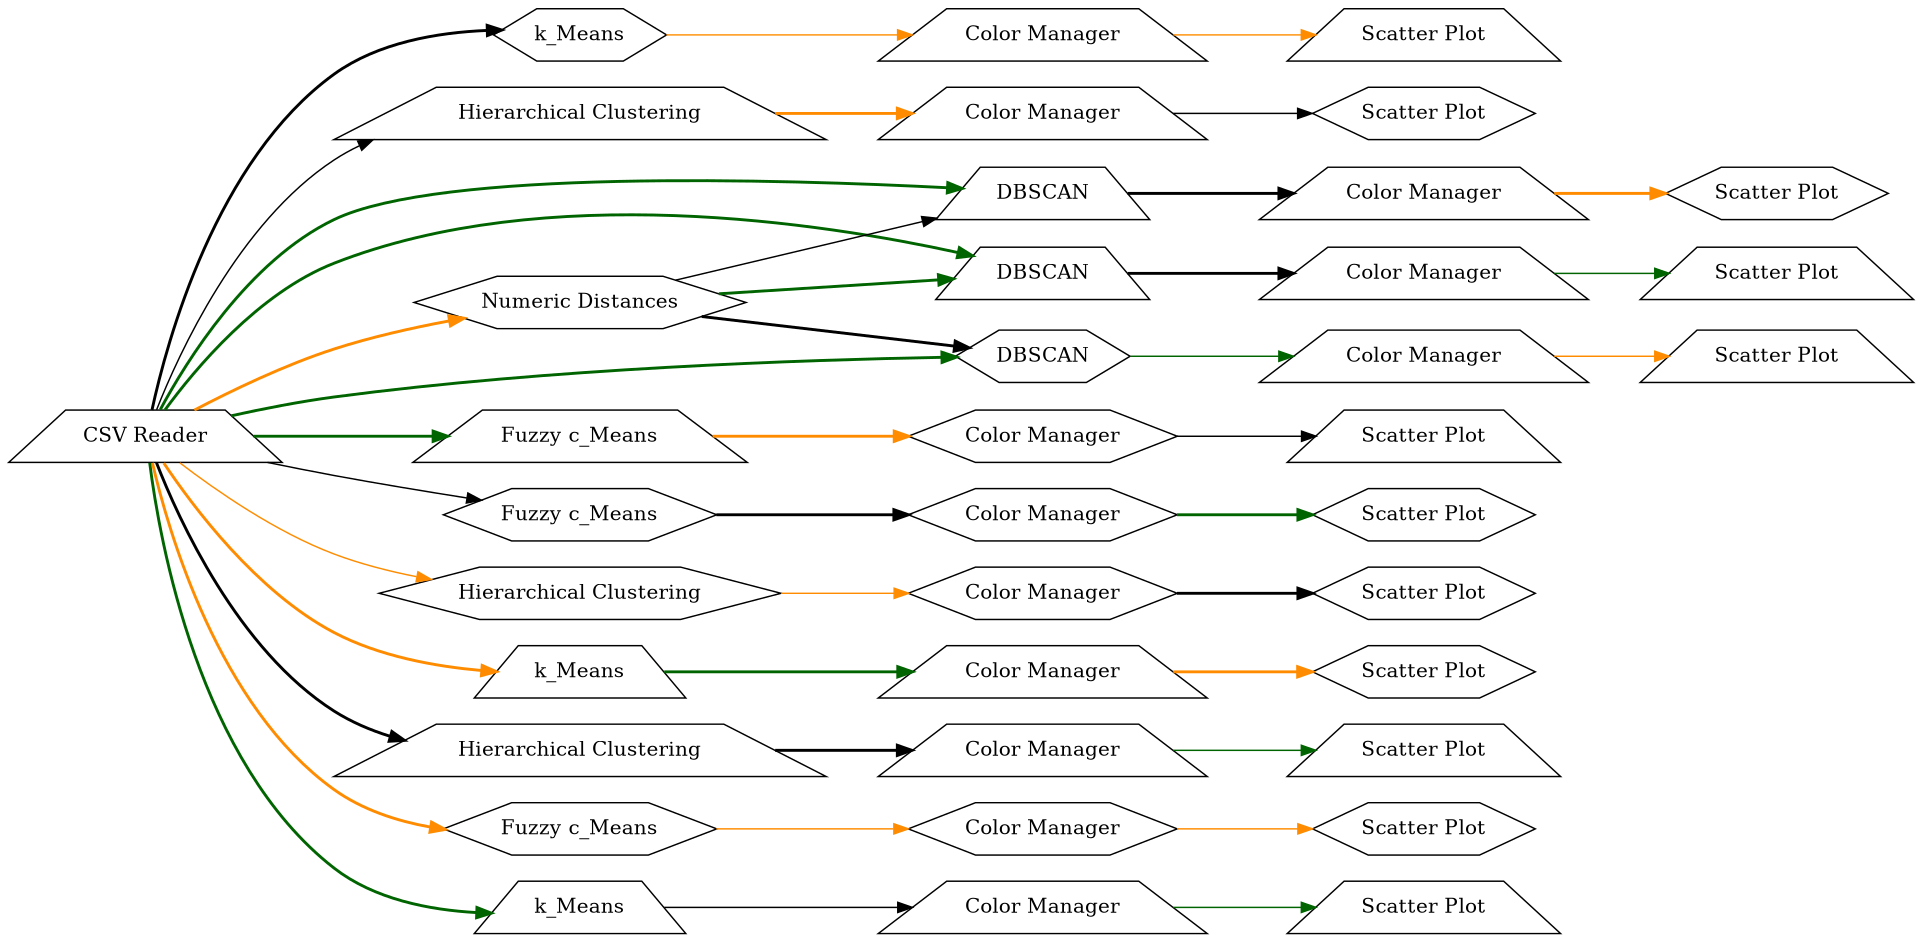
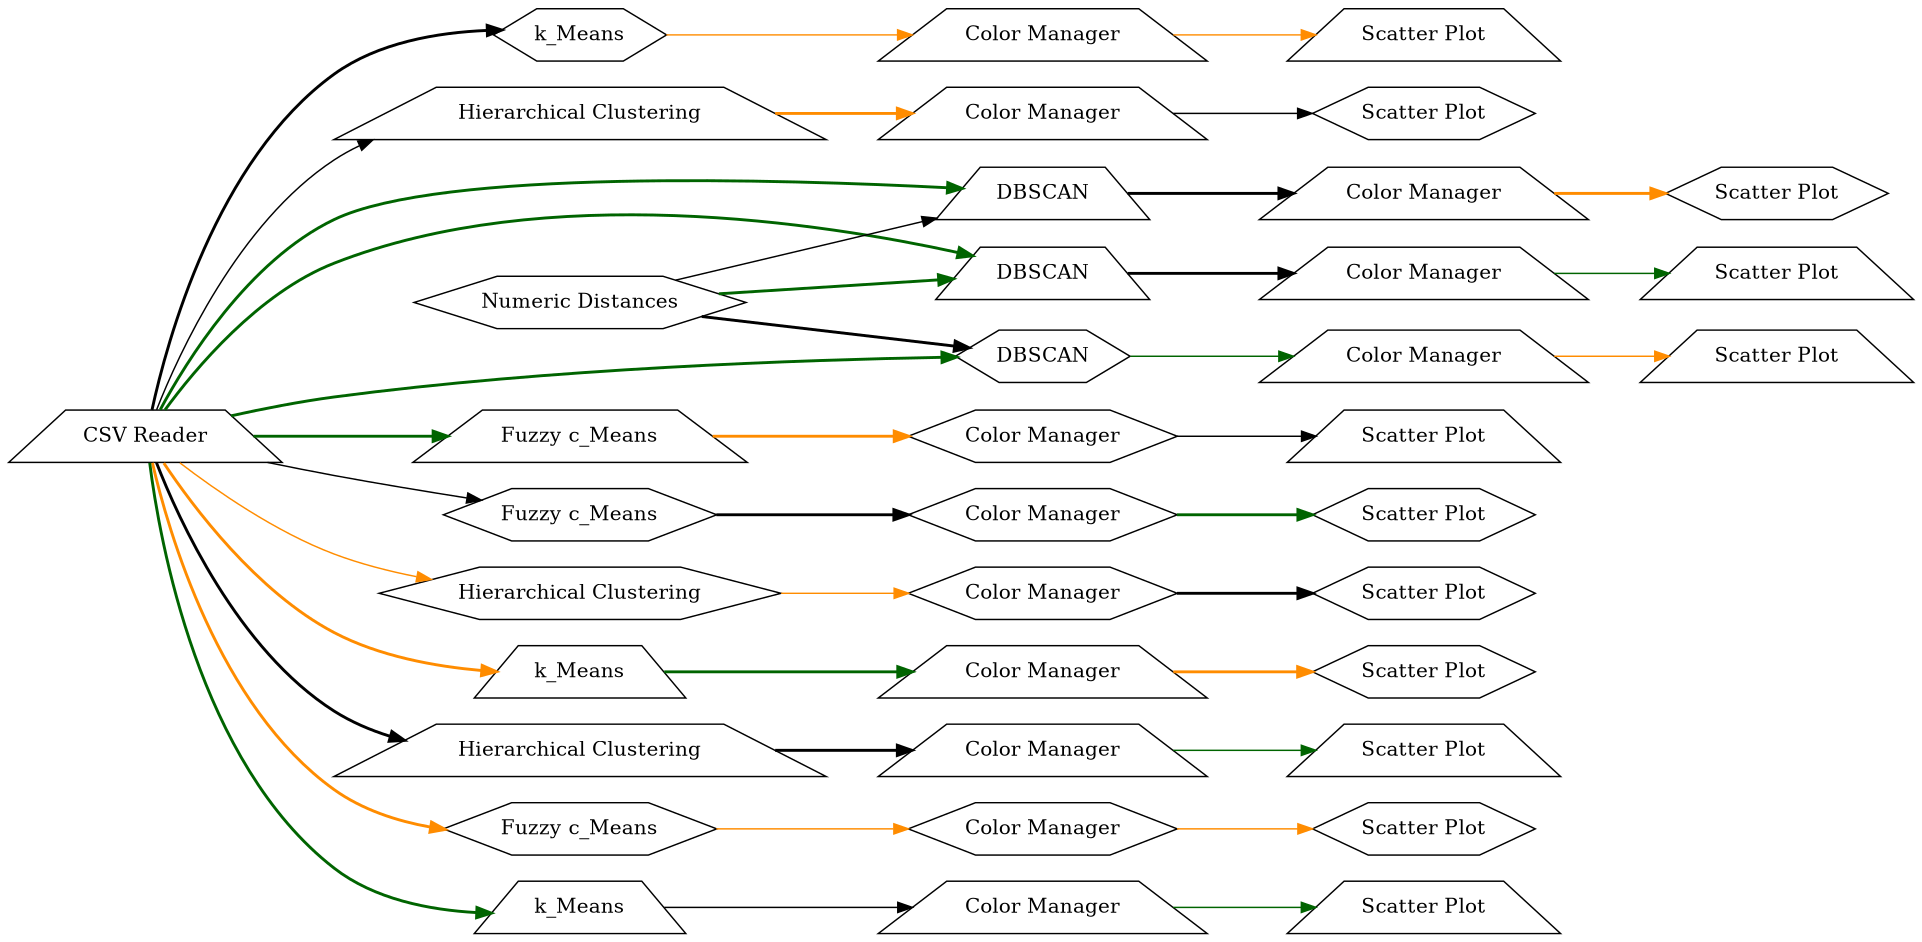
  digraph {
    rankdir=LR
    node [shape=trapezium]
    edge [color=darkorange style=bold]
    n1 [label="Color Manager"]
    n2 [label="Scatter Plot"]
    n3 [label="CSV Reader"]
    n4 [label="Hierarchical Clustering"]
    n5 [label="Numeric Distances" shape=hexagon]
    n6 [label="Fuzzy c_Means"]
    n7 [label=k_Means shape=hexagon]
    n8 [label=DBSCAN]
    n9 [label=DBSCAN]
    n10 [label="Fuzzy c_Means" shape=hexagon]
    n11 [label=DBSCAN shape=hexagon]
    n12 [label="Hierarchical Clustering" shape=hexagon]
    n13 [label=k_Means]
    n14 [label="Hierarchical Clustering"]
    n15 [label="Fuzzy c_Means" shape=hexagon]
    n16 [label=k_Means]
    n17 [label="Color Manager"]
    n18 [label="Color Manager" shape=hexagon]
    n19 [label="Scatter Plot"]
    n20 [label="Color Manager"]
    n21 [label="Scatter Plot"]
    n22 [label="Scatter Plot" shape=hexagon]
    n23 [label="Color Manager"]
    n24 [label="Color Manager"]
    n25 [label="Color Manager" shape=hexagon]
    n26 [label="Scatter Plot" shape=hexagon]
    n27 [label="Color Manager"]
    n28 [label="Color Manager" shape=hexagon]
    n29 [label="Color Manager" shape=hexagon]
    n30 [label="Scatter Plot" shape=hexagon]
    n31 [label="Scatter Plot" shape=hexagon]
    n32 [label="Color Manager"]
    n33 [label="Scatter Plot" shape=hexagon]
    n34 [label="Scatter Plot"]
    n35 [label="Scatter Plot" shape=hexagon]
    n36 [label="Color Manager"]
    n37 [label="Scatter Plot"]
    n38 [label="Scatter Plot"]
    n1 -> n2 [style=solid]
    n3 -> n4 [color=black style=solid]
-   n3 -> n5
    n3 -> n6 [color=darkgreen]
    n3 -> n7 [color=black]
    n3 -> n8 [color=darkgreen]
    n3 -> n9 [color=darkgreen]
    n3 -> n10 [color=black style=solid]
    n3 -> n11 [color=darkgreen]
    n3 -> n12 [style=solid]
    n3 -> n13
    n3 -> n14 [color=black]
    n3 -> n15
    n3 -> n16 [color=darkgreen]
    n4 -> n17
    n5 -> n8 [color=black style=solid]
    n5 -> n9 [color=darkgreen]
    n5 -> n11 [color=black]
    n6 -> n18
    n7 -> n1 [style=solid]
    n8 -> n23 [color=black]
    n9 -> n24 [color=black]
    n10 -> n25 [color=black]
    n11 -> n27 [color=darkgreen style=solid]
    n12 -> n28 [style=solid]
    n13 -> n32 [color=darkgreen]
    n14 -> n20 [color=black]
    n15 -> n29 [style=solid]
    n16 -> n36 [color=black style=solid]
    n17 -> n22 [color=black style=solid]
    n18 -> n19 [color=black style=solid]
    n20 -> n21 [color=darkgreen style=solid]
    n23 -> n31
    n24 -> n38 [color=darkgreen style=solid]
    n25 -> n26 [color=darkgreen]
    n27 -> n34 [style=solid]
    n28 -> n35 [color=black]
    n29 -> n30 [style=solid]
    n32 -> n33
    n36 -> n37 [color=darkgreen style=solid]
  }
